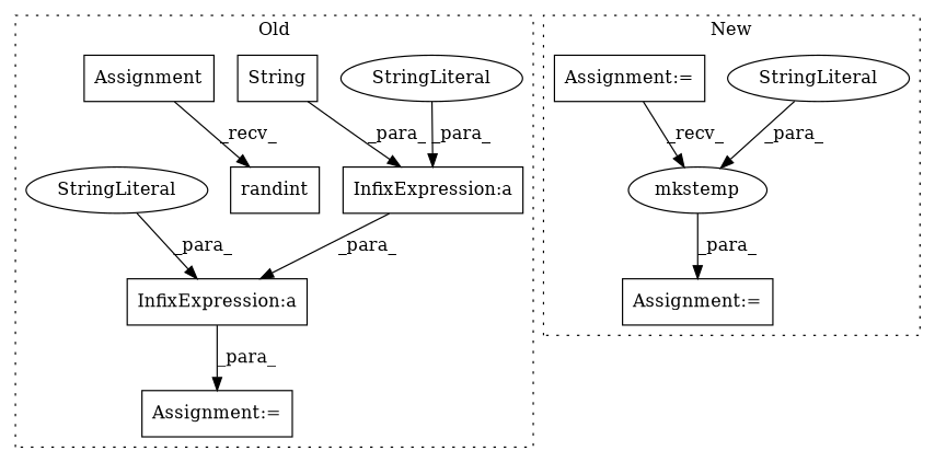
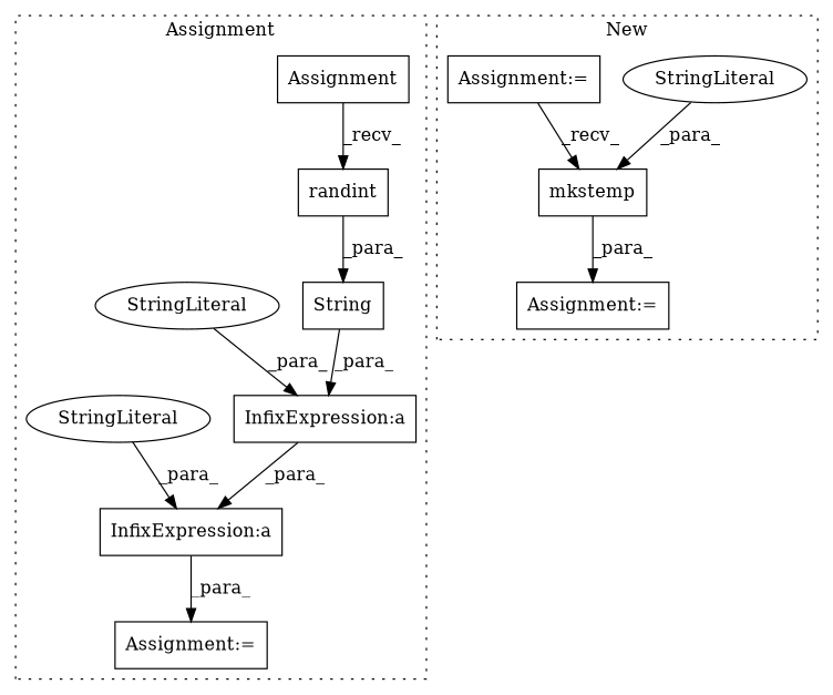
  digraph {
    node [a=32 l=3 shape=box]
    n1 [l="7,1" label=String s="1169,1203"]
    n2 [a=27 label="InfixExpression:a" s=1166]
    n3 [a=27 label="InfixExpression:a" s=1205]
    n4 [l="8,1" label=randint s="1189,1202"]
    n5 [a=22 l=12 label=Assignment s=1176]
    n6 [a=45 l=6 label=StringLiteral s=1160 shape=ellipse]
    n7 [a=45 l=5 label=StringLiteral s=1208 shape=ellipse]
    n8 [a=7 l=1 label="Assignment:=" s=1157]
-   n9 [l="8,1" label=mkstemp s="1233,1246" shape=ellipse]
+   n9 [l="8,1" label=mkstemp s="1233,1246"]
    n10 [a=45 l=5 label=StringLiteral s=1241 shape=ellipse]
    n11 [a=7 l=8 label="Assignment:=" s=595]
    n12 [a=7 l=2 label="Assignment:=" s=1222]
    subgraph cluster_1 {
-     label=Old
+     label=Assignment
      style=dotted
      n1
      n2
      n3
      n4
      n5
      n6
      n7
      n8
    }
    subgraph cluster_2 {
      label=New
      style=dotted
      n9
      n10
      n11
      n12
    }
    n1 -> n2 [label=_para_]
    n2 -> n3 [label=_para_]
    n3 -> n8 [label=_para_]
+   n4 -> n1 [label=_para_]
    n5 -> n4 [label=_recv_]
    n6 -> n2 [label=_para_]
    n7 -> n3 [label=_para_]
    n9 -> n12 [label=_para_]
    n10 -> n9 [label=_para_]
    n11 -> n9 [label=_recv_]
  }
